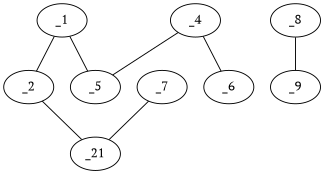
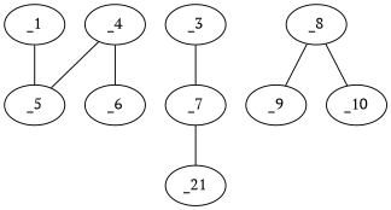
  graph {
    fontname="PT Serif"
    node [charge=0 chem=1 fontname="PT Serif" symbol="C  "]
    edge [fontname="PT Serif" valence=1]
    _1 [x=6.3228 y=0.2158]
-   _2 [x=4.4909 y=0.9746]
    _5 [chem=2 symbol="O  " x=4.9613 y=-1.5624]
    n4 [label=_21 x=2 y=-0.1253]
    _9 [x=6.064 y=-0.7501]
+   _10 [x=3.7543 y=1.9572]
+   _3 [chem=2 symbol="O  " x=2.2412 y=-1.9572]
    _7 [x=2.5 y=-0.9913]
    _8 [x=4.2321 y=0.0087]
    _4 [x=4.1432 y=-0.9874]
    _6 [chem=2 symbol="O  " x=3.2361 y=-1.4084]
-   _1 -- _2
    _1 -- _5
-   _2 -- n4
+   _3 -- _7 [valence=2]
    _7 -- n4
    _8 -- _9
+   _8 -- _10
    _4 -- _5 [valence=2]
    _4 -- _6
  }
